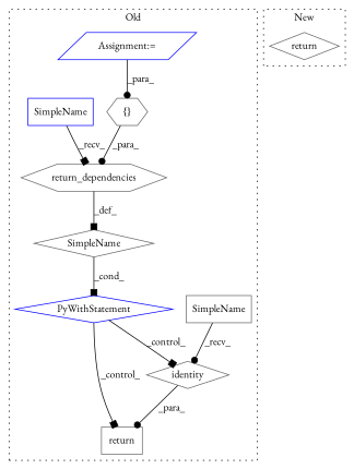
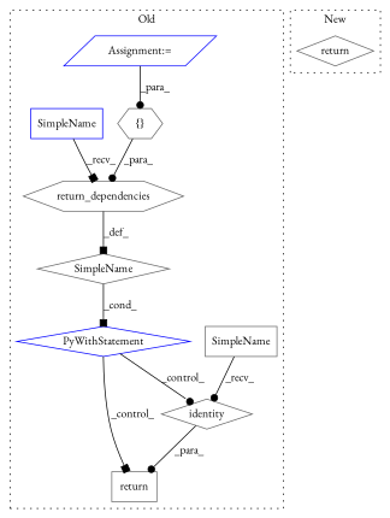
  digraph {
    fontname="EB Garamond"
    node [a=42 color=gray40 fontname="EB Garamond" l=7 shape=diamond]
    edge [arrowhead=box fontname="EB Garamond"]
    n1 [a=32 l="9,1" label=identity s="15237,15247"]
    n2 [a=41 label=return s=15219 shape=box]
    n3 [label=SimpleName l=""]
    n4 [a=4 l="1,1" label="{}" s="15204,15207" shape=hexagon]
    n5 [a=32 l="21,1" label=return_dependencies s="15174,15208" shape=hexagon]
    n6 [a=104 color=blue l="10,2" label=PyWithStatement s="15153,15209"]
    n7 [a=7 color=blue l=1 label="Assignment:=" s=15091 shape=parallelogram]
    n8 [l=10 label=SimpleName s=15226 shape=box]
    n9 [color=blue l=10 label=SimpleName s=15163 shape=box]
    n10 [a=41 label=return s=14847]
    subgraph cluster_1 {
      label=Old
      style=dotted
      n1
      n2
      n3
      n4
      n5
      n6
      n7
      n8
      n9
    }
    subgraph cluster_2 {
      label=New
      style=dotted
      n10
    }
    n1 -> n2 [arrowhead=dot label=_para_]
    n3 -> n6 [label=_cond_]
    n4 -> n5 [arrowhead=dot label=_para_]
    n5 -> n3 [label=_def_]
-   n6 -> n1 [label=_control_]
+   n6 -> n1 [arrowhead=dot label=_control_]
    n6 -> n2 [label=_control_]
    n7 -> n4 [arrowhead=dot label=_para_]
    n8 -> n1 [arrowhead=dot label=_recv_]
    n9 -> n5 [label=_recv_]
  }
